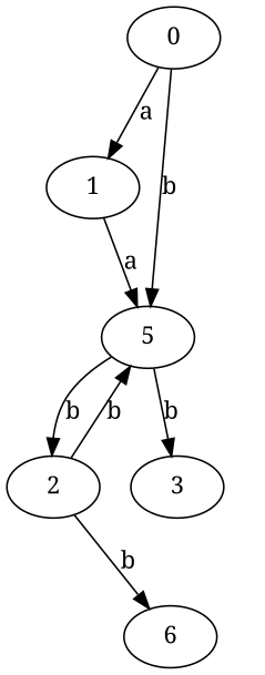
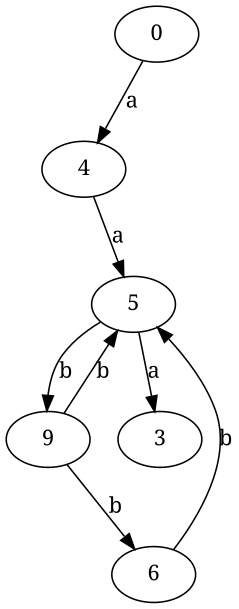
  strict digraph {
    fontname="Noto Serif"
    node [fontname="Noto Serif"]
    edge [fontname="Noto Serif"]
    0
-   1
+   1 [label=4]
    5
-   2
+   2 [label=9]
    3
    6
    0 -> 1 [label=a]
-   0 -> 5 [label=b]
+   6 -> 5 [label=b]
    1 -> 5 [label=a]
    5 -> 2 [label=b]
-   5 -> 3 [label=b]
+   5 -> 3 [label=a]
    2 -> 5 [label=b]
    2 -> 6 [label=b]
  }
